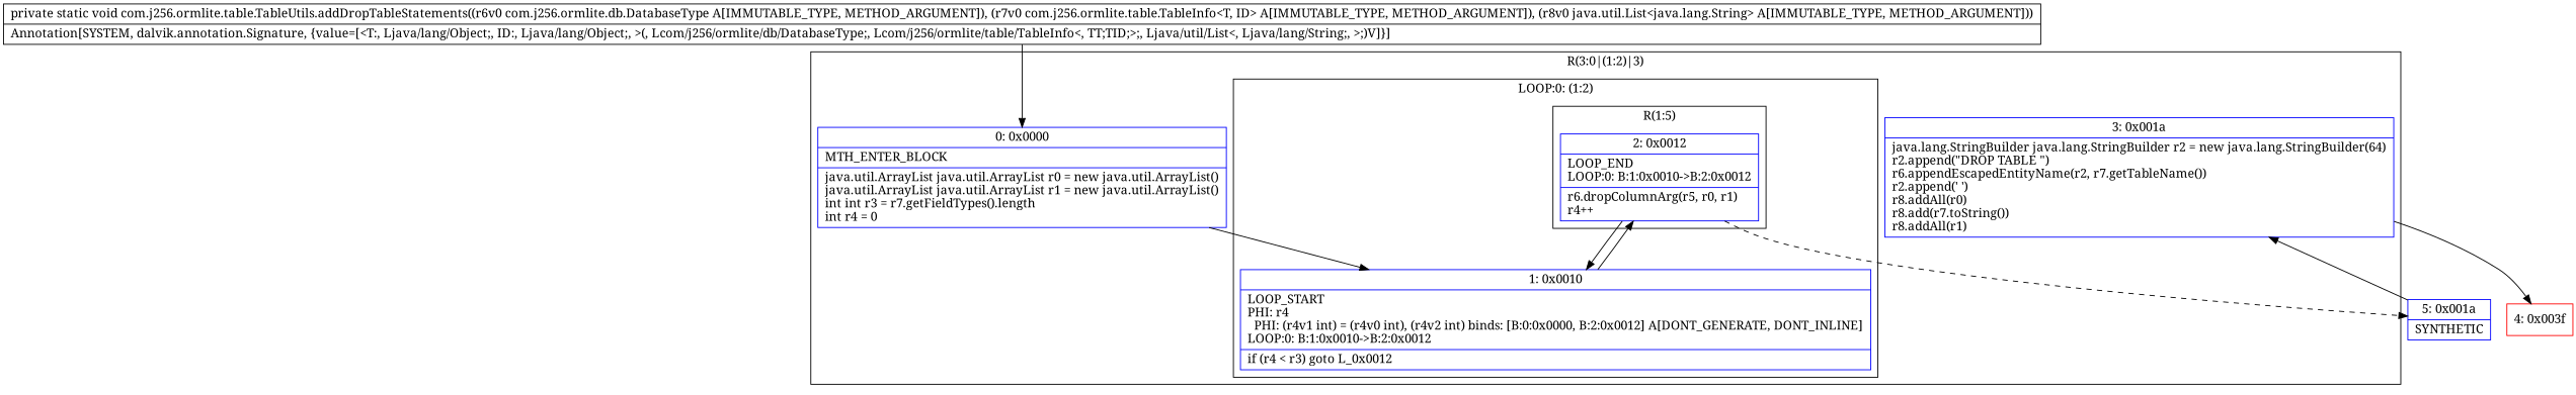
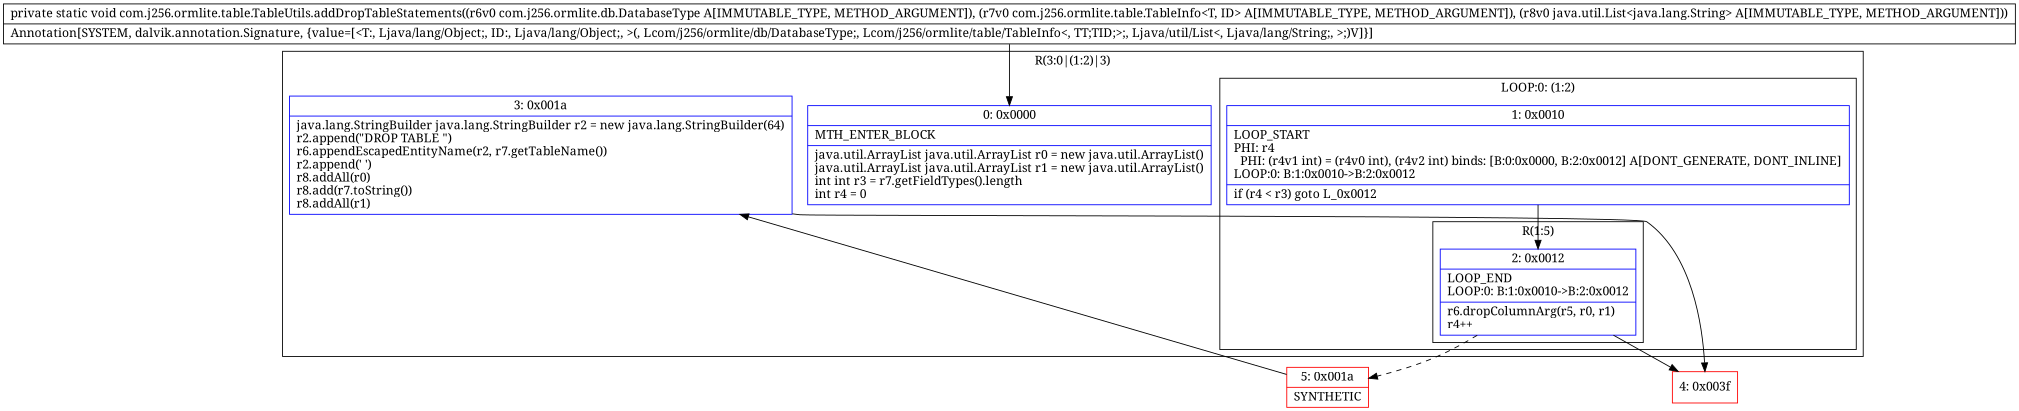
  digraph {
    fontname="Noto Serif"
    node [color=blue fontname="Noto Serif" shape=record]
    edge [fontname="Noto Serif"]
    n1 [label="{2\:\ 0x0012|LOOP_END\lLOOP:0: B:1:0x0010\-\>B:2:0x0012\l|r6.dropColumnArg(r5, r0, r1)\lr4++\l}"]
    n2 [label="{1\:\ 0x0010|LOOP_START\lPHI: r4 \l  PHI: (r4v1 int) = (r4v0 int), (r4v2 int) binds: [B:0:0x0000, B:2:0x0012] A[DONT_GENERATE, DONT_INLINE]\lLOOP:0: B:1:0x0010\-\>B:2:0x0012\l|if (r4 \< r3) goto L_0x0012\l}"]
    n3 [label="{0\:\ 0x0000|MTH_ENTER_BLOCK\l|java.util.ArrayList java.util.ArrayList r0 = new java.util.ArrayList()\ljava.util.ArrayList java.util.ArrayList r1 = new java.util.ArrayList()\lint int r3 = r7.getFieldTypes().length\lint r4 = 0\l}"]
    n4 [label="{3\:\ 0x001a|java.lang.StringBuilder java.lang.StringBuilder r2 = new java.lang.StringBuilder(64)\lr2.append(\"DROP TABLE \")\lr6.appendEscapedEntityName(r2, r7.getTableName())\lr2.append(' ')\lr8.addAll(r0)\lr8.add(r7.toString())\lr8.addAll(r1)\l}"]
-   n5 [label="{5\:\ 0x001a|SYNTHETIC\l}"]
+   n5 [color=red label="{5\:\ 0x001a|SYNTHETIC\l}"]
    n6 [color=red label="{4\:\ 0x003f}"]
    n7 [label="{private static void com.j256.ormlite.table.TableUtils.addDropTableStatements((r6v0 com.j256.ormlite.db.DatabaseType A[IMMUTABLE_TYPE, METHOD_ARGUMENT]), (r7v0 com.j256.ormlite.table.TableInfo\<T, ID\> A[IMMUTABLE_TYPE, METHOD_ARGUMENT]), (r8v0 java.util.List\<java.lang.String\> A[IMMUTABLE_TYPE, METHOD_ARGUMENT]))  | Annotation[SYSTEM, dalvik.annotation.Signature, \{value=[\<T:, Ljava\/lang\/Object;, ID:, Ljava\/lang\/Object;, \>(, Lcom\/j256\/ormlite\/db\/DatabaseType;, Lcom\/j256\/ormlite\/table\/TableInfo\<, TT;TID;\>;, Ljava\/util\/List\<, Ljava\/lang\/String;, \>;)V]\}]\l}" color=""]
    subgraph cluster_1 {
      label="R(3:0|(1:2)|3)"
      n3
      n4
      subgraph cluster_2 {
        label="LOOP:0: (1:2)"
        n2
        subgraph cluster_3 {
          label="R(1:5)"
          n1
        }
      }
    }
-   n1 -> n2
+   n1 -> n6
    n1 -> n5 [style=dashed]
    n2 -> n1
-   n3 -> n2
    n4 -> n6
    n5 -> n4
    n7 -> n3
  }
